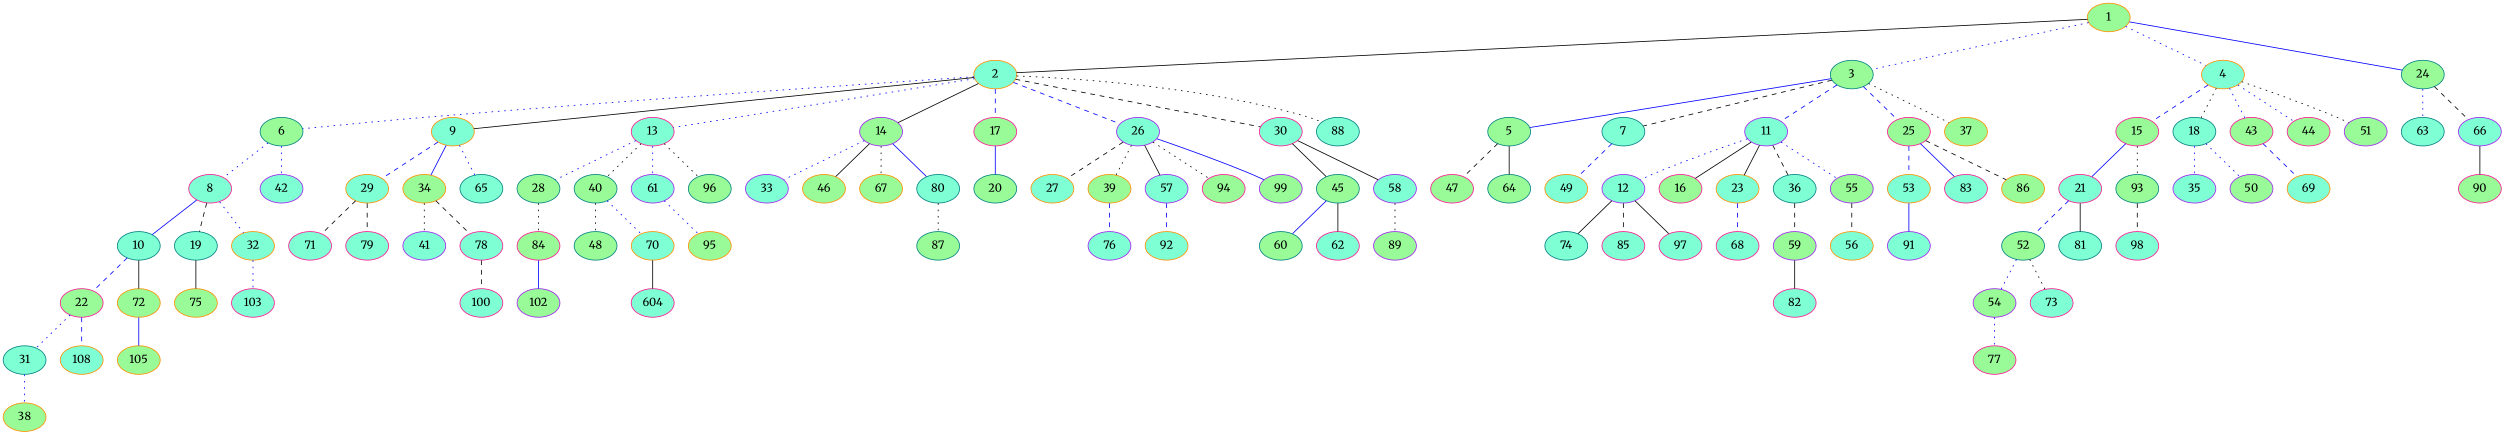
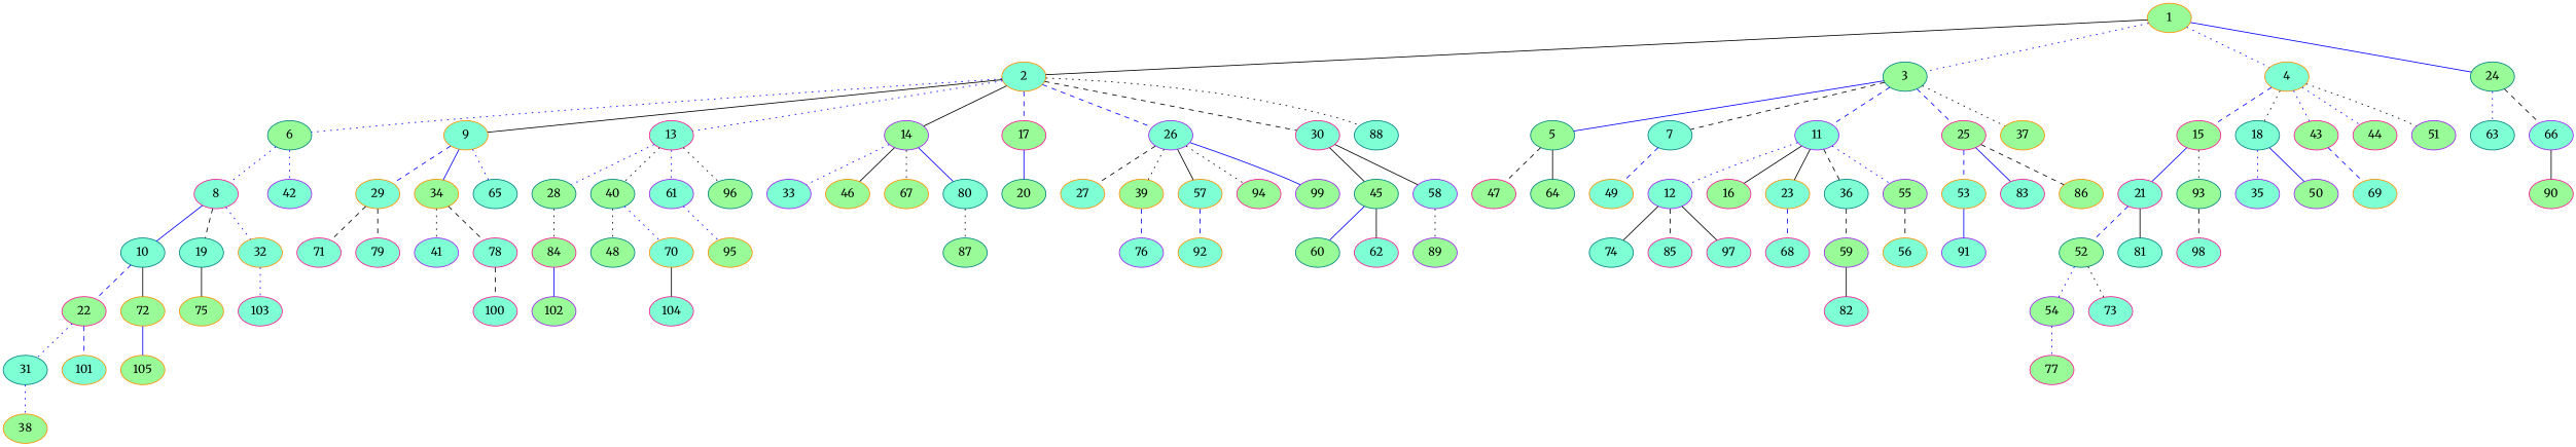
  graph {
    fontname=Merriweather
    node [color=deeppink fillcolor=aquamarine fontname=Merriweather style=filled]
    edge [color=blue fontname=Merriweather style=dotted]
    1 [color=darkorange fillcolor=palegreen]
    2 [color=darkorange]
    3 [color=teal fillcolor=palegreen]
    4 [color=darkorange]
    24 [color=teal fillcolor=palegreen]
    6 [color=teal fillcolor=palegreen]
    9 [color=darkorange]
    13
    14 [color=purple fillcolor=palegreen]
    17 [fillcolor=palegreen]
    26 [color=purple]
    30
    88 [color=teal]
    5 [color=teal fillcolor=palegreen]
    7 [color=teal]
    11 [color=purple]
    25 [fillcolor=palegreen]
    37 [color=darkorange fillcolor=palegreen]
    15 [fillcolor=palegreen]
    18 [color=teal]
    43 [fillcolor=palegreen]
    44 [fillcolor=palegreen]
    51 [color=purple fillcolor=palegreen]
    63 [color=teal]
    66 [color=purple]
    8
    42 [color=purple]
    29 [color=darkorange]
    34 [color=darkorange fillcolor=palegreen]
    65 [color=teal]
    28 [color=teal fillcolor=palegreen]
    40 [color=teal fillcolor=palegreen]
    61 [color=purple]
    96 [color=teal fillcolor=palegreen]
    33 [color=purple]
    46 [color=darkorange fillcolor=palegreen]
    67 [color=darkorange fillcolor=palegreen]
    80 [color=teal]
    20 [color=teal fillcolor=palegreen]
    27 [color=darkorange]
    39 [color=darkorange fillcolor=palegreen]
-   57 [color=purple]
+   57 [color=darkorange]
    94 [fillcolor=palegreen]
    99 [color=purple fillcolor=palegreen]
    45 [color=teal fillcolor=palegreen]
    58 [color=purple]
    47 [fillcolor=palegreen]
    64 [color=teal fillcolor=palegreen]
    49 [color=darkorange]
    12 [color=purple]
    16 [fillcolor=palegreen]
    23 [color=darkorange]
    36 [color=teal]
    55 [color=purple fillcolor=palegreen]
    53 [color=darkorange]
    83
    86 [color=darkorange fillcolor=palegreen]
    21
    93 [color=teal fillcolor=palegreen]
    35 [color=purple]
    50 [color=purple fillcolor=palegreen]
    69 [color=darkorange]
    10 [color=teal]
    19 [color=teal]
    32 [color=darkorange]
    22 [fillcolor=palegreen]
    72 [color=darkorange fillcolor=palegreen]
    75 [color=darkorange fillcolor=palegreen]
    103
    71
    79
    41 [color=purple]
    78
    31 [color=teal]
-   101 [color=darkorange label=108]
+   101 [color=darkorange]
    105 [color=darkorange fillcolor=palegreen]
    74 [color=teal]
    85
    97
    68
    59 [color=purple fillcolor=palegreen]
    56 [color=darkorange]
    84 [fillcolor=palegreen]
    48 [color=teal fillcolor=palegreen]
    70 [color=darkorange]
    95 [color=darkorange fillcolor=palegreen]
    87 [color=teal fillcolor=palegreen]
    52 [color=teal fillcolor=palegreen]
    81 [color=teal]
    98
    54 [color=purple fillcolor=palegreen]
    73
    38 [color=darkorange fillcolor=palegreen]
    90 [fillcolor=palegreen]
    91 [color=purple]
    76 [color=purple]
    92 [color=darkorange]
    102 [color=purple fillcolor=palegreen]
    60 [color=teal fillcolor=palegreen]
    62
    89 [color=purple fillcolor=palegreen]
    100
    82
-   104 [label=604]
+   104
    77 [fillcolor=palegreen]
    1 -- 2 [color=black style=solid]
    1 -- 3
    1 -- 4
    1 -- 24 [style=solid]
    2 -- 6
    2 -- 9 [color=black style=solid]
    2 -- 13
    2 -- 14 [color=black style=solid]
    2 -- 17 [style=dashed]
    2 -- 26 [style=dashed]
    2 -- 30 [color=black style=dashed]
    2 -- 88 [color=black]
    3 -- 5 [style=solid]
    3 -- 7 [color=black style=dashed]
    3 -- 11 [style=dashed]
    3 -- 25 [style=dashed]
    3 -- 37 [color=black]
    4 -- 15 [style=dashed]
    4 -- 18 [color=black]
    4 -- 43
    4 -- 44
    4 -- 51 [color=black]
    24 -- 63
    24 -- 66 [color=black style=dashed]
    6 -- 8
    6 -- 42
    9 -- 29 [style=dashed]
    9 -- 34 [style=solid]
    9 -- 65
    13 -- 28
    13 -- 40 [color=black]
    13 -- 61
    13 -- 96 [color=black]
    14 -- 33
    14 -- 46 [color=black style=solid]
    14 -- 67 [color=black]
    14 -- 80 [style=solid]
    17 -- 20 [style=solid]
    26 -- 27 [color=black style=dashed]
    26 -- 39 [color=black]
    26 -- 57 [color=black style=solid]
    26 -- 94 [color=black]
    26 -- 99 [style=solid]
    30 -- 45 [color=black style=solid]
    30 -- 58 [color=black style=solid]
    5 -- 47 [color=black style=dashed]
    5 -- 64 [color=black style=solid]
    7 -- 49 [style=dashed]
    11 -- 12
    11 -- 16 [color=black style=solid]
    11 -- 23 [color=black style=solid]
    11 -- 36 [color=black style=dashed]
    11 -- 55
    25 -- 53 [style=dashed]
    25 -- 83 [style=solid]
    25 -- 86 [color=black style=dashed]
    15 -- 21 [style=solid]
    15 -- 93 [color=black]
    18 -- 35
-   18 -- 50
+   18 -- 50 [style=solid]
    43 -- 69 [style=dashed]
    66 -- 90 [color=black style=solid]
    8 -- 10 [style=solid]
    8 -- 19 [color=black style=dashed]
    8 -- 32
    29 -- 71 [color=black style=dashed]
    29 -- 79 [color=black style=dashed]
    34 -- 41 [color=black]
    34 -- 78 [color=black style=dashed]
    28 -- 84 [color=black]
    40 -- 48 [color=black]
    40 -- 70
    61 -- 95
    80 -- 87 [color=black]
    39 -- 76 [style=dashed]
    57 -- 92 [style=dashed]
    45 -- 60 [style=solid]
    45 -- 62 [color=black style=solid]
    58 -- 89 [color=black]
    12 -- 74 [color=black style=solid]
    12 -- 85 [color=black style=dashed]
    12 -- 97 [color=black style=solid]
    23 -- 68 [style=dashed]
    36 -- 59 [color=black style=dashed]
    55 -- 56 [color=black style=dashed]
    53 -- 91 [style=solid]
    21 -- 52 [style=dashed]
    21 -- 81 [color=black style=solid]
    93 -- 98 [color=black style=dashed]
    10 -- 22 [style=dashed]
    10 -- 72 [color=black style=solid]
    19 -- 75 [color=black style=solid]
    32 -- 103
    22 -- 31
    22 -- 101 [style=dashed]
    72 -- 105 [style=solid]
    78 -- 100 [color=black style=dashed]
    31 -- 38
    59 -- 82 [color=black style=solid]
    84 -- 102 [style=solid]
    70 -- 104 [color=black style=solid]
    52 -- 54
    52 -- 73 [color=black]
    54 -- 77
  }
